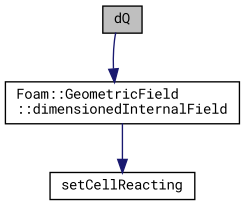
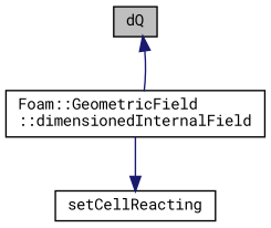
  digraph {
    fontname="Roboto Mono"
    rankdir=TB
    node [color=black fontname="Roboto Mono" fontsize=10 shape=record]
    edge [color=midnightblue fontname="Roboto Mono" fontsize=10 labelfontname=Helvetica labelfontsize=10 style=solid]
    n1 [fillcolor=grey75 fontcolor=black height=0.2 label=dQ style=filled width=0.4]
    n2 [height=0.2 label="Foam::GeometricField\l::dimensionedInternalField" width=0.4]
    n3 [height=0.2 label=setCellReacting width=0.4]
-   n1 -> n2
+   n2 -> n1
    n2 -> n3
  }
